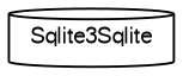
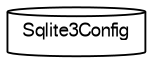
  digraph {
    rankdir=LR
-   n1 [color=black fillcolor=white fontname=FreeSans fontsize=10 height=0.2 label=Sqlite3Sqlite shape=cylinder style=filled width=0.4]
+   n1 [color=black fillcolor=white fontname=FreeSans fontsize=10 height=0.2 label=Sqlite3Config shape=cylinder style=filled width=0.4]
  }
